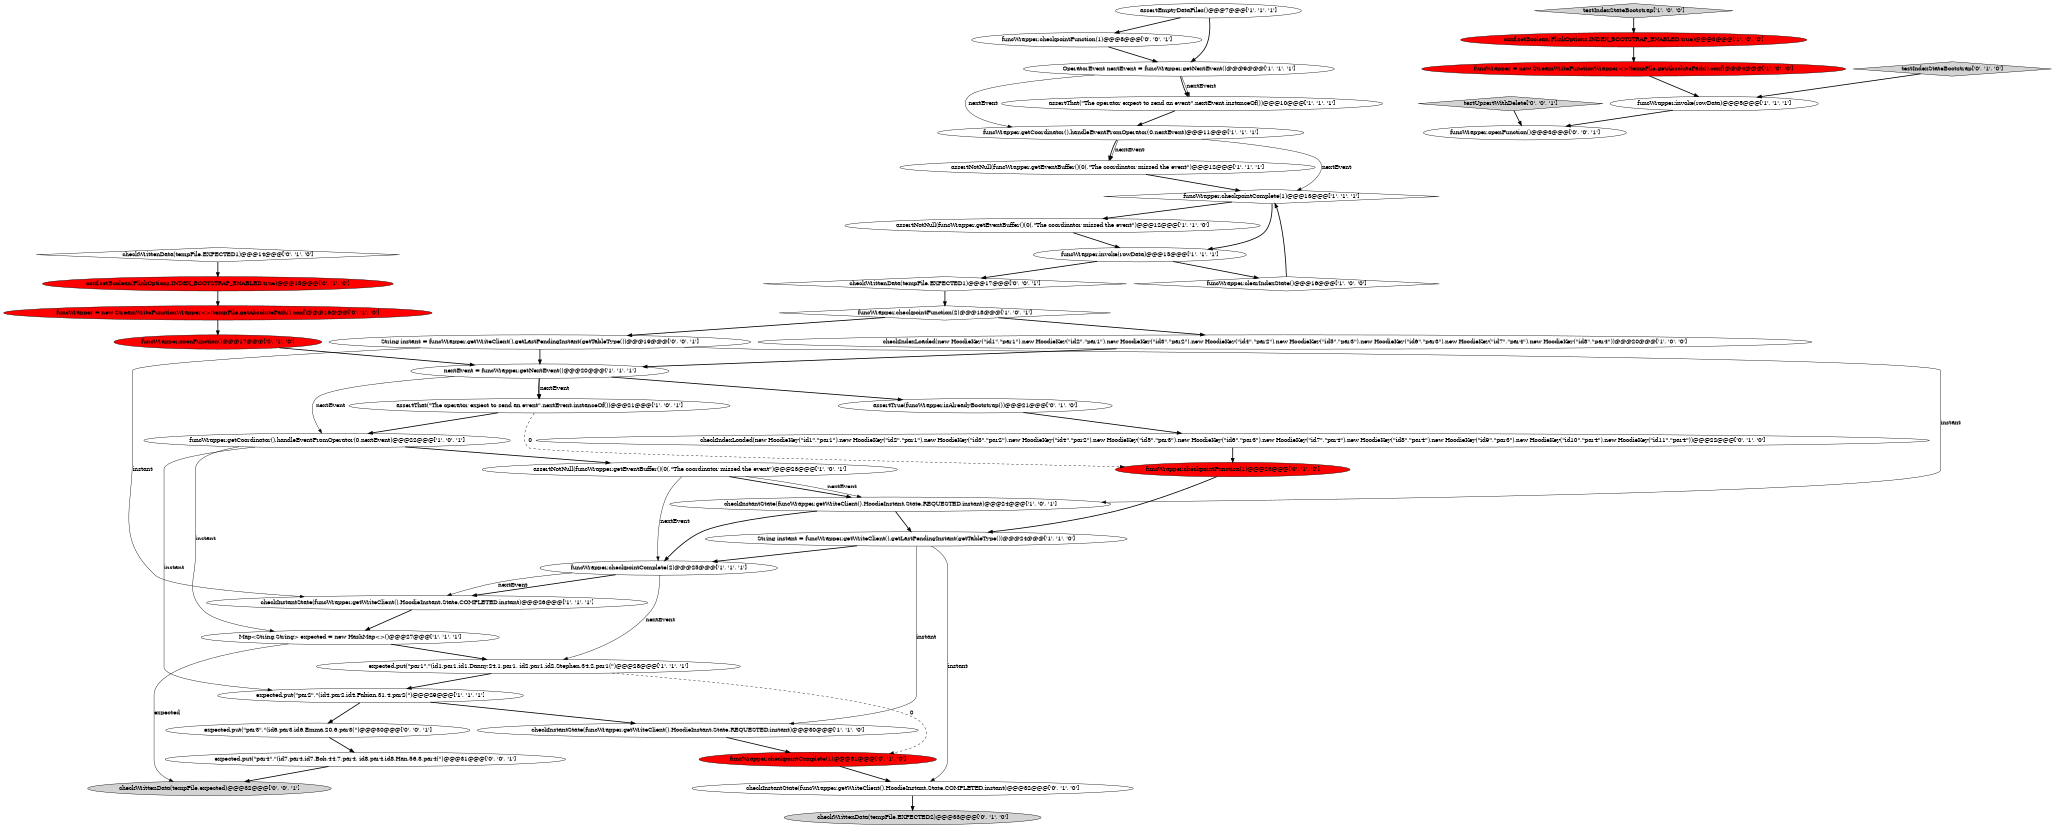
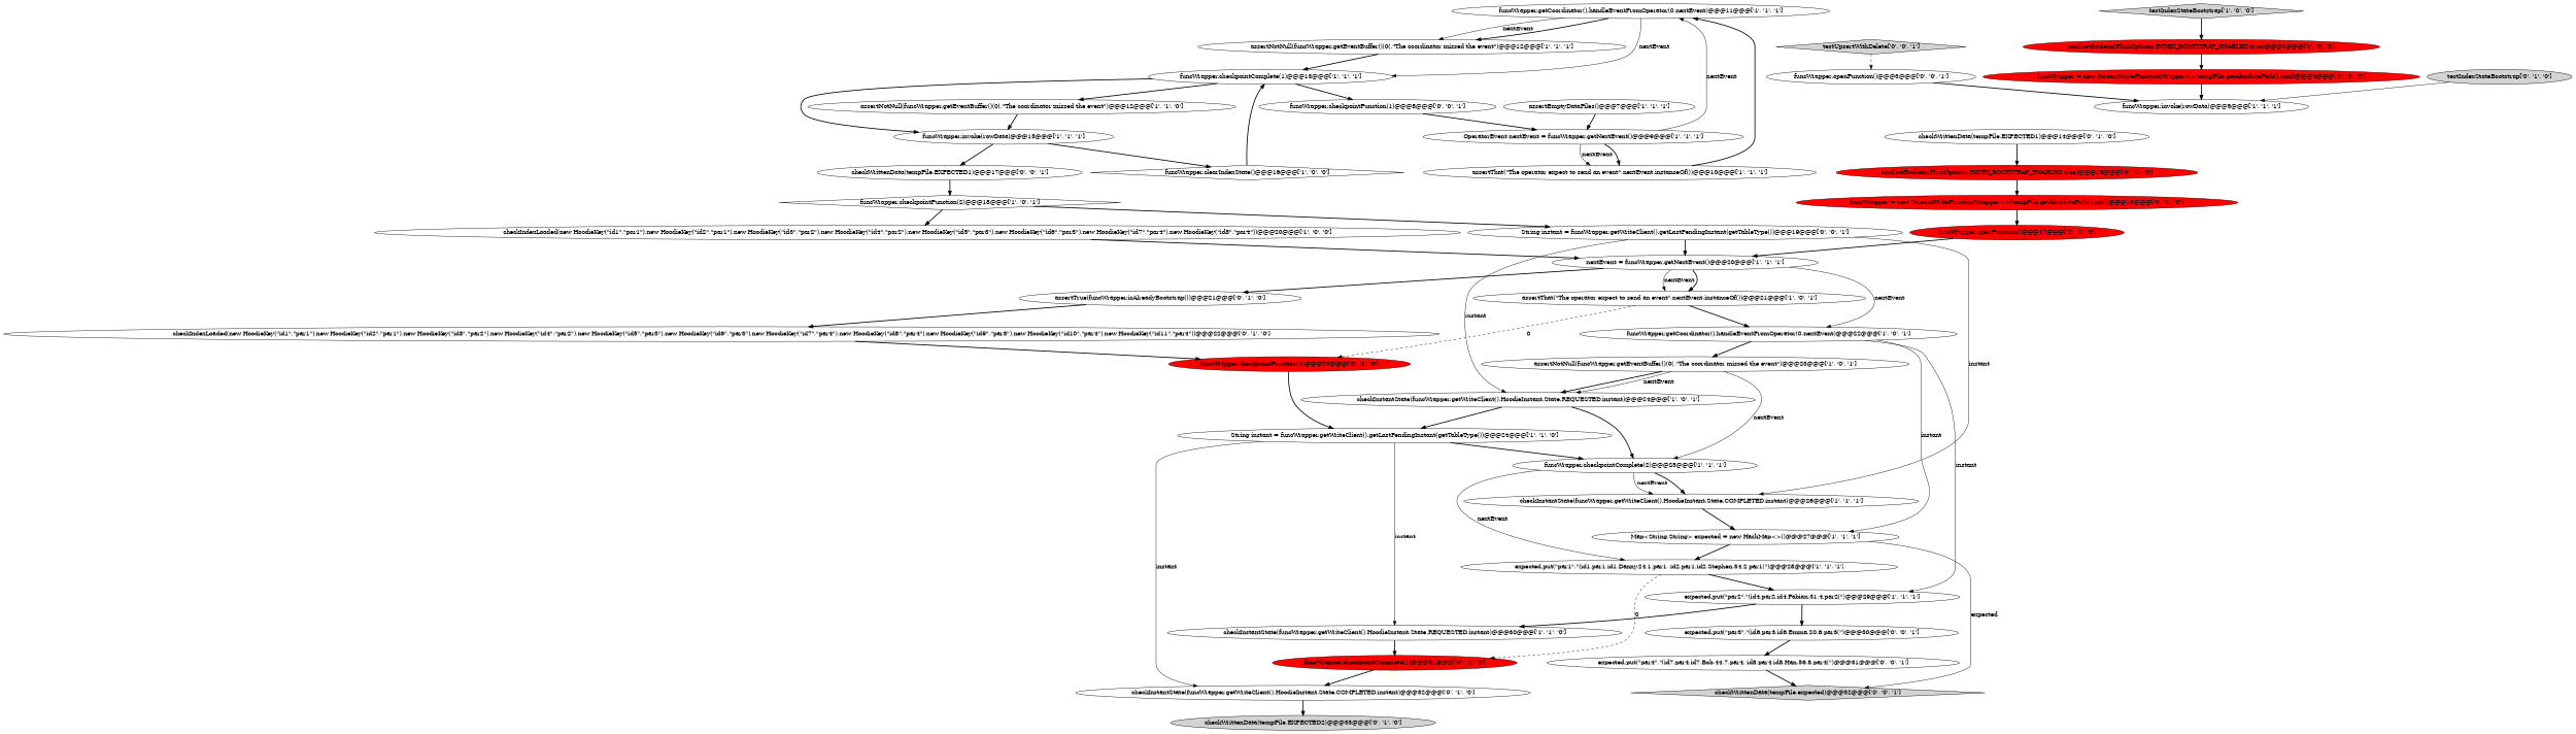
  digraph {
    node [fillcolor=white shape=ellipse style=filled]
    edge [style=bold]
    n1 [label="funcWrapper.getCoordinator().handleEventFromOperator(0,nextEvent)@@@11@@@['1', '1', '1']"]
    n2 [label="assertNotNull(funcWrapper.getEventBuffer()(0(,\"The coordinator missed the event\")@@@12@@@['1', '1', '1']"]
-   n3 [label="funcWrapper.checkpointComplete(1)@@@13@@@['1', '1', '1']" shape=diamond]
+   n3 [label="funcWrapper.checkpointComplete(1)@@@13@@@['1', '1', '1']"]
    n4 [label="assertNotNull(funcWrapper.getEventBuffer()(0(,\"The coordinator missed the event\")@@@12@@@['1', '1', '0']"]
    n5 [label="funcWrapper.invoke(rowData)@@@15@@@['1', '1', '1']"]
    n6 [label="checkInstantState(funcWrapper.getWriteClient(),HoodieInstant.State.REQUESTED,instant)@@@24@@@['1', '0', '1']"]
    n7 [label="String instant = funcWrapper.getWriteClient().getLastPendingInstant(getTableType())@@@24@@@['1', '1', '0']"]
    n8 [label="funcWrapper.checkpointComplete(2)@@@25@@@['1', '1', '1']"]
    n9 [label="checkInstantState(funcWrapper.getWriteClient(),HoodieInstant.State.REQUESTED,instant)@@@30@@@['1', '1', '0']"]
    n10 [label="checkInstantState(funcWrapper.getWriteClient(),HoodieInstant.State.COMPLETED,instant)@@@32@@@['0', '1', '0']"]
    n11 [label="checkInstantState(funcWrapper.getWriteClient(),HoodieInstant.State.COMPLETED,instant)@@@26@@@['1', '1', '1']"]
    n12 [label="expected.put(\"par1\",\"(id1,par1,id1,Danny,24,1,par1, id2,par1,id2,Stephen,34,2,par1(\")@@@28@@@['1', '1', '1']"]
    n13 [label="assertEmptyDataFiles()@@@7@@@['1', '1', '1']"]
    n14 [label="funcWrapper.checkpointFunction(1)@@@8@@@['0', '0', '1']"]
    n15 [label="OperatorEvent nextEvent = funcWrapper.getNextEvent()@@@9@@@['1', '1', '1']"]
    n16 [label="assertThat(\"The operator expect to send an event\",nextEvent,instanceOf())@@@10@@@['1', '1', '1']"]
    n17 [label="funcWrapper.invoke(rowData)@@@5@@@['1', '1', '1']"]
    n18 [fillcolor=red label="funcWrapper = new StreamWriteFunctionWrapper<>(tempFile.getAbsolutePath(),conf)@@@16@@@['0', '1', '0']"]
    n19 [fillcolor=red label="funcWrapper.openFunction()@@@17@@@['0', '1', '0']"]
    n20 [label="nextEvent = funcWrapper.getNextEvent()@@@20@@@['1', '1', '1']"]
    n21 [label="funcWrapper.getCoordinator().handleEventFromOperator(0,nextEvent)@@@22@@@['1', '0', '1']"]
    n22 [label="expected.put(\"par2\",\"(id4,par2,id4,Fabian,31,4,par2(\")@@@29@@@['1', '1', '1']"]
    n23 [label="Map<String,String> expected = new HashMap<>()@@@27@@@['1', '1', '1']"]
    n24 [label="assertNotNull(funcWrapper.getEventBuffer()(0(,\"The coordinator missed the event\")@@@23@@@['1', '0', '1']"]
    n25 [label="expected.put(\"par3\",\"(id6,par3,id6,Emma,20,6,par3(\")@@@30@@@['0', '0', '1']"]
-   n26 [fillcolor=lightgray label="checkWrittenData(tempFile,expected)@@@32@@@['0', '0', '1']"]
+   n26 [fillcolor=lightgray label="checkWrittenData(tempFile,expected)@@@32@@@['0', '0', '1']" shape=diamond]
    n27 [label="String instant = funcWrapper.getWriteClient().getLastPendingInstant(getTableType())@@@19@@@['0', '0', '1']"]
    n28 [label="assertTrue(funcWrapper.isAlreadyBootstrap())@@@21@@@['0', '1', '0']"]
    n29 [label="assertThat(\"The operator expect to send an event\",nextEvent,instanceOf())@@@21@@@['1', '0', '1']"]
    n30 [fillcolor=lightgray label="testUpsertWithDelete['0', '0', '1']" shape=diamond]
    n31 [label="funcWrapper.openFunction()@@@3@@@['0', '0', '1']"]
    n32 [fillcolor=red label="funcWrapper.checkpointComplete(1)@@@31@@@['0', '1', '0']"]
    n33 [fillcolor=lightgray label="checkWrittenData(tempFile,EXPECTED2)@@@33@@@['0', '1', '0']"]
    n34 [label="expected.put(\"par4\",\"(id7,par4,id7,Bob,44,7,par4, id8,par4,id8,Han,56,8,par4(\")@@@31@@@['0', '0', '1']"]
    n35 [label="checkIndexLoaded(new HoodieKey(\"id1\",\"par1\"),new HoodieKey(\"id2\",\"par1\"),new HoodieKey(\"id3\",\"par2\"),new HoodieKey(\"id4\",\"par2\"),new HoodieKey(\"id5\",\"par3\"),new HoodieKey(\"id6\",\"par3\"),new HoodieKey(\"id7\",\"par4\"),new HoodieKey(\"id8\",\"par4\"))@@@20@@@['1', '0', '0']"]
    n36 [label="funcWrapper.checkpointFunction(2)@@@18@@@['1', '0', '1']" shape=diamond]
    n37 [fillcolor=red label="conf.setBoolean(FlinkOptions.INDEX_BOOTSTRAP_ENABLED,true)@@@3@@@['1', '0', '0']"]
    n38 [fillcolor=red label="funcWrapper = new StreamWriteFunctionWrapper<>(tempFile.getAbsolutePath(),conf)@@@4@@@['1', '0', '0']"]
    n39 [label="checkIndexLoaded(new HoodieKey(\"id1\",\"par1\"),new HoodieKey(\"id2\",\"par1\"),new HoodieKey(\"id3\",\"par2\"),new HoodieKey(\"id4\",\"par2\"),new HoodieKey(\"id5\",\"par3\"),new HoodieKey(\"id6\",\"par3\"),new HoodieKey(\"id7\",\"par4\"),new HoodieKey(\"id8\",\"par4\"),new HoodieKey(\"id9\",\"par3\"),new HoodieKey(\"id10\",\"par4\"),new HoodieKey(\"id11\",\"par4\"))@@@22@@@['0', '1', '0']"]
    n40 [fillcolor=red label="funcWrapper.checkpointFunction(1)@@@23@@@['0', '1', '0']"]
-   n41 [fillcolor=lightgray label="testIndexStateBootstrap['0', '1', '0']" shape=diamond]
-   n42 [label="checkWrittenData(tempFile,EXPECTED1)@@@17@@@['0', '0', '1']" shape=diamond]
+   n41 [fillcolor=lightgray label="testIndexStateBootstrap['0', '1', '0']"]
+   n42 [label="checkWrittenData(tempFile,EXPECTED1)@@@17@@@['0', '0', '1']"]
    n43 [label="funcWrapper.clearIndexState()@@@16@@@['1', '0', '0']" shape=diamond]
    n44 [fillcolor=red label="conf.setBoolean(FlinkOptions.INDEX_BOOTSTRAP_ENABLED,true)@@@15@@@['0', '1', '0']"]
-   n45 [label="checkWrittenData(tempFile,EXPECTED1)@@@14@@@['0', '1', '0']" shape=diamond]
+   n45 [label="checkWrittenData(tempFile,EXPECTED1)@@@14@@@['0', '1', '0']"]
    n46 [fillcolor=lightgray label="testIndexStateBootstrap['1', '0', '0']" shape=diamond]
    n1 -> n2
    n1 -> n2 [label=nextEvent style=solid]
    n1 -> n3 [label=nextEvent style=solid]
    n2 -> n3
    n3 -> n4
    n3 -> n5
    n4 -> n5
    n5 -> n42
    n5 -> n43
    n6 -> n7
    n6 -> n8
    n7 -> n8
    n7 -> n9 [label=instant style=solid]
    n7 -> n10 [label=instant style=solid]
    n8 -> n11
    n8 -> n11 [label=nextEvent style=solid]
    n8 -> n12 [label=nextEvent style=solid]
    n9 -> n32
    n10 -> n33
    n11 -> n23
    n12 -> n22
    n12 -> n32 [label=0 style=dashed]
-   n13 -> n14
+   n3 -> n14
    n13 -> n15
    n14 -> n15
    n15 -> n1 [label=nextEvent style=solid]
    n15 -> n16
    n15 -> n16 [label=nextEvent style=solid]
    n16 -> n1
    n18 -> n19
    n19 -> n20
    n20 -> n21 [label=nextEvent style=solid]
    n20 -> n28
    n20 -> n29
    n20 -> n29 [label=nextEvent style=solid]
    n21 -> n22 [label=instant style=solid]
    n21 -> n23 [label=instant style=solid]
    n21 -> n24
    n22 -> n9
    n22 -> n25
    n23 -> n12
    n23 -> n26 [label=expected style=solid]
    n24 -> n6
    n24 -> n6 [label=nextEvent style=solid]
    n24 -> n8 [label=nextEvent style=solid]
    n25 -> n34
    n27 -> n6 [label=instant style=solid]
    n27 -> n11 [label=instant style=solid]
    n27 -> n20
    n28 -> n39
    n29 -> n21
    n29 -> n40 [label=0 style=dashed]
-   n30 -> n31
-   n17 -> n31
+   n30 -> n31 [style=dashed]
+   n31 -> n17
    n32 -> n10
    n34 -> n26
    n35 -> n20
    n36 -> n27
    n36 -> n35
    n37 -> n38
    n38 -> n17
    n39 -> n40
    n40 -> n7
-   n41 -> n17
+   n41 -> n17 [style=solid]
    n42 -> n36
    n43 -> n3
    n44 -> n18
    n45 -> n44
    n46 -> n37
  }
